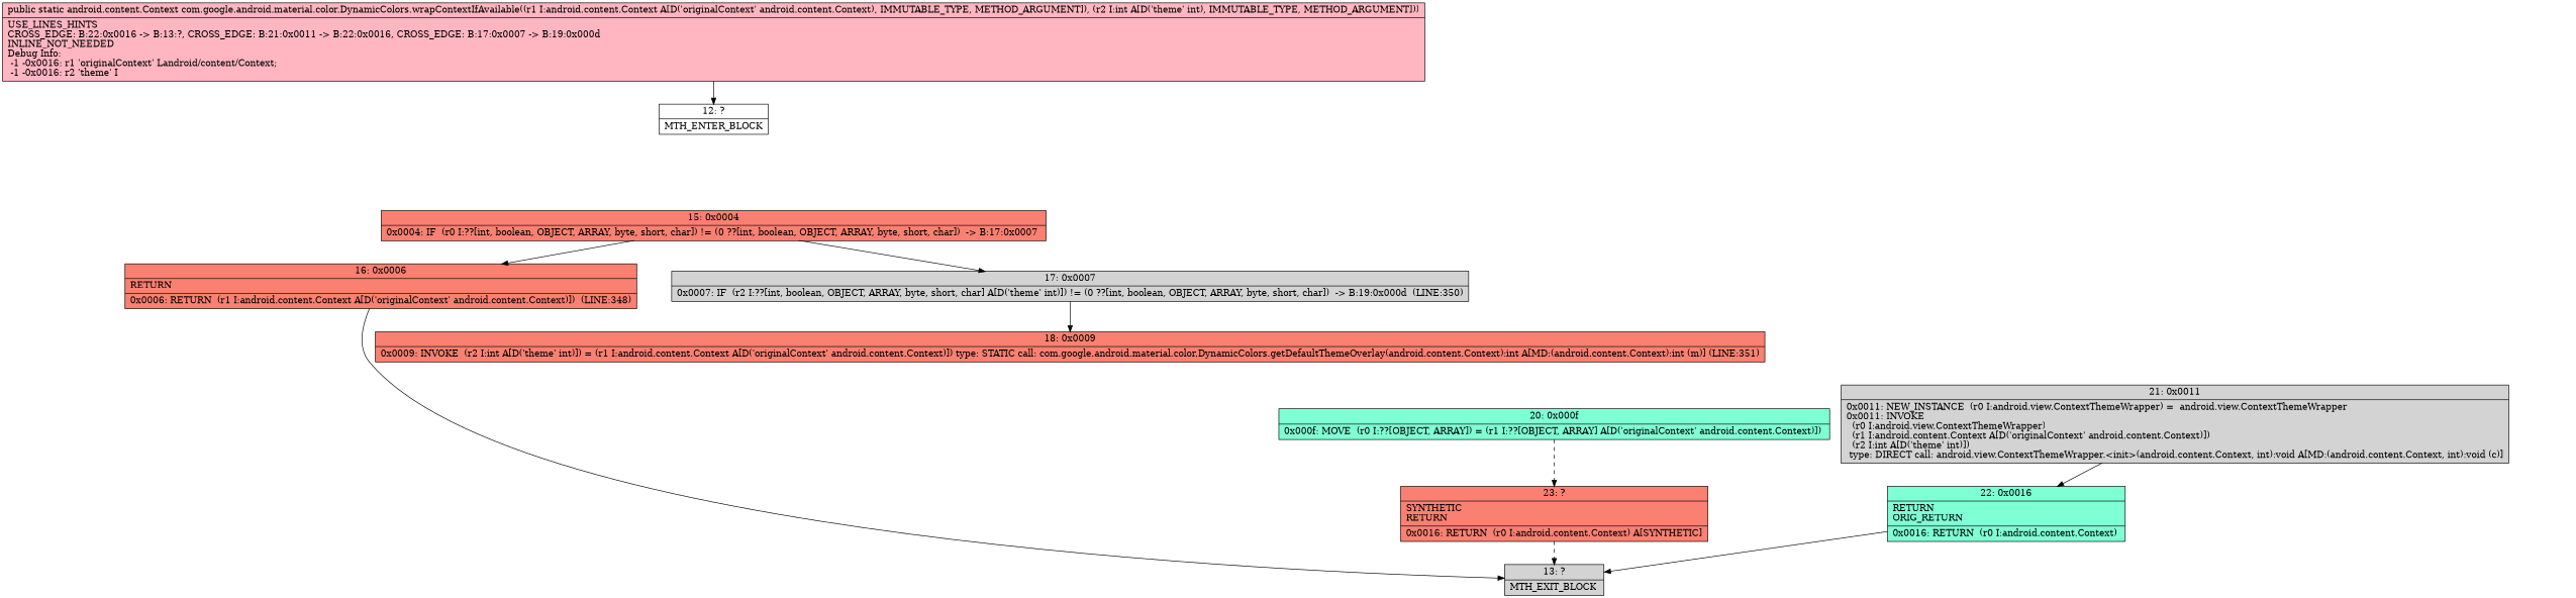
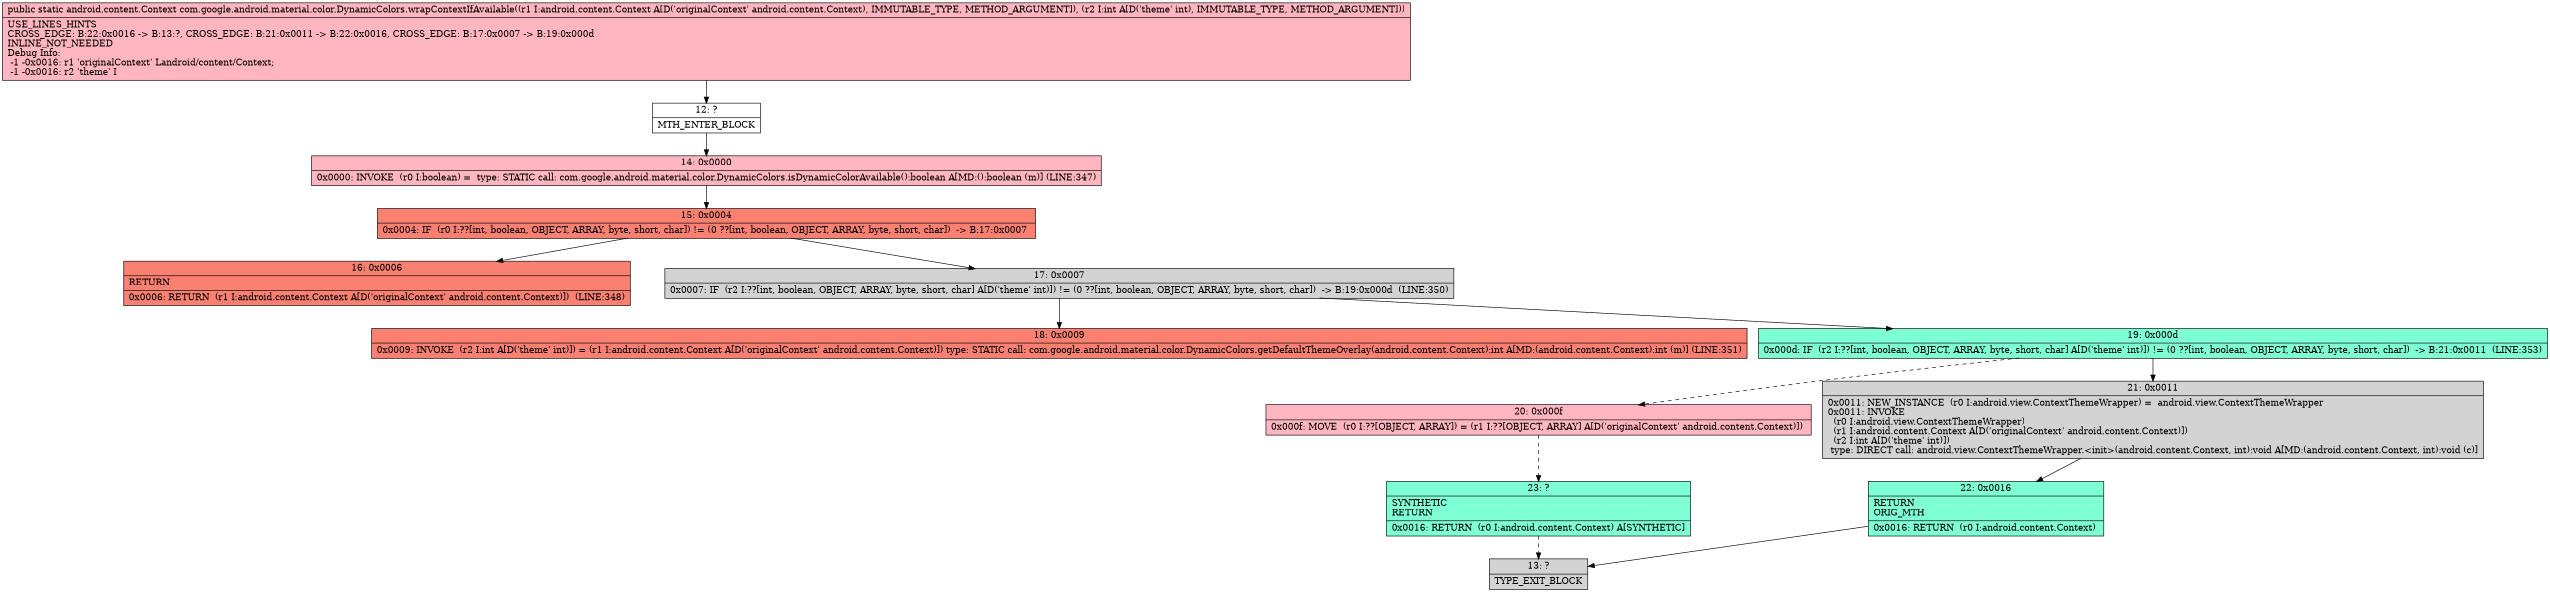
  digraph {
    node [fillcolor=lightpink shape=record style=filled]
    n1 [fillcolor=white label="{12\:\ ?|MTH_ENTER_BLOCK\l}"]
+   n2 [label="{14\:\ 0x0000|0x0000: INVOKE  (r0 I:boolean) =  type: STATIC call: com.google.android.material.color.DynamicColors.isDynamicColorAvailable():boolean A[MD:():boolean (m)] (LINE:347)\l}"]
    n3 [fillcolor=salmon label="{15\:\ 0x0004|0x0004: IF  (r0 I:??[int, boolean, OBJECT, ARRAY, byte, short, char]) != (0 ??[int, boolean, OBJECT, ARRAY, byte, short, char])  \-\> B:17:0x0007 \l}"]
    n4 [fillcolor=salmon label="{16\:\ 0x0006|RETURN\l|0x0006: RETURN  (r1 I:android.content.Context A[D('originalContext' android.content.Context)])  (LINE:348)\l}"]
    n5 [fillcolor=lightgrey label="{17\:\ 0x0007|0x0007: IF  (r2 I:??[int, boolean, OBJECT, ARRAY, byte, short, char] A[D('theme' int)]) != (0 ??[int, boolean, OBJECT, ARRAY, byte, short, char])  \-\> B:19:0x000d  (LINE:350)\l}"]
-   n6 [fillcolor=lightgrey label="{13\:\ ?|MTH_EXIT_BLOCK\l}"]
+   n6 [fillcolor=lightgrey label="{13\:\ ?|TYPE_EXIT_BLOCK\l}"]
    n7 [fillcolor=salmon label="{18\:\ 0x0009|0x0009: INVOKE  (r2 I:int A[D('theme' int)]) = (r1 I:android.content.Context A[D('originalContext' android.content.Context)]) type: STATIC call: com.google.android.material.color.DynamicColors.getDefaultThemeOverlay(android.content.Context):int A[MD:(android.content.Context):int (m)] (LINE:351)\l}"]
-   n9 [fillcolor=aquamarine label="{20\:\ 0x000f|0x000f: MOVE  (r0 I:??[OBJECT, ARRAY]) = (r1 I:??[OBJECT, ARRAY] A[D('originalContext' android.content.Context)]) \l}"]
+   n8 [fillcolor=aquamarine label="{19\:\ 0x000d|0x000d: IF  (r2 I:??[int, boolean, OBJECT, ARRAY, byte, short, char] A[D('theme' int)]) != (0 ??[int, boolean, OBJECT, ARRAY, byte, short, char])  \-\> B:21:0x0011  (LINE:353)\l}"]
+   n9 [label="{20\:\ 0x000f|0x000f: MOVE  (r0 I:??[OBJECT, ARRAY]) = (r1 I:??[OBJECT, ARRAY] A[D('originalContext' android.content.Context)]) \l}"]
    n10 [fillcolor=lightgrey label="{21\:\ 0x0011|0x0011: NEW_INSTANCE  (r0 I:android.view.ContextThemeWrapper) =  android.view.ContextThemeWrapper \l0x0011: INVOKE  \l  (r0 I:android.view.ContextThemeWrapper)\l  (r1 I:android.content.Context A[D('originalContext' android.content.Context)])\l  (r2 I:int A[D('theme' int)])\l type: DIRECT call: android.view.ContextThemeWrapper.\<init\>(android.content.Context, int):void A[MD:(android.content.Context, int):void (c)]\l}"]
-   n11 [fillcolor=salmon label="{23\:\ ?|SYNTHETIC\lRETURN\l|0x0016: RETURN  (r0 I:android.content.Context) A[SYNTHETIC]\l}"]
-   n12 [fillcolor=aquamarine label="{22\:\ 0x0016|RETURN\lORIG_RETURN\l|0x0016: RETURN  (r0 I:android.content.Context) \l}"]
+   n11 [fillcolor=aquamarine label="{23\:\ ?|SYNTHETIC\lRETURN\l|0x0016: RETURN  (r0 I:android.content.Context) A[SYNTHETIC]\l}"]
+   n12 [fillcolor=aquamarine label="{22\:\ 0x0016|RETURN\lORIG_MTH\l|0x0016: RETURN  (r0 I:android.content.Context) \l}"]
    n13 [label="{public static android.content.Context com.google.android.material.color.DynamicColors.wrapContextIfAvailable((r1 I:android.content.Context A[D('originalContext' android.content.Context), IMMUTABLE_TYPE, METHOD_ARGUMENT]), (r2 I:int A[D('theme' int), IMMUTABLE_TYPE, METHOD_ARGUMENT]))  | USE_LINES_HINTS\lCROSS_EDGE: B:22:0x0016 \-\> B:13:?, CROSS_EDGE: B:21:0x0011 \-\> B:22:0x0016, CROSS_EDGE: B:17:0x0007 \-\> B:19:0x000d\lINLINE_NOT_NEEDED\lDebug Info:\l  \-1 \-0x0016: r1 'originalContext' Landroid\/content\/Context;\l  \-1 \-0x0016: r2 'theme' I\l}"]
+   n1 -> n2
+   n2 -> n3
    n3 -> n4 [style=solid]
    n3 -> n5
-   n4 -> n6
    n5 -> n7 [style=solid]
+   n5 -> n8
+   n8 -> n9 [style=dashed]
+   n8 -> n10
    n9 -> n11 [style=dashed]
    n10 -> n12
    n11 -> n6 [style=dashed]
    n12 -> n6
    n13 -> n1
  }
